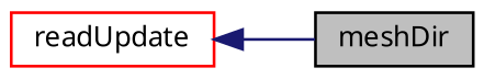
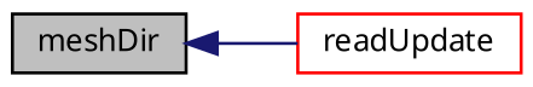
  digraph {
    rankdir=LR
    fontname="Noto Sans"
    node [fontname="Noto Sans" fontsize=10 shape=record]
    n1 [color=black fillcolor=grey75 fontcolor=black height=0.2 label=meshDir style=filled width=0.4]
    n2 [color=red height=0.2 label=readUpdate width=0.4]
-   n2 -> n1 [color=midnightblue dir=back fontname="Noto Sans" fontsize=10 labelfontname=Helvetica labelfontsize=10 style=solid]
+   n1 -> n2 [color=midnightblue dir=back fontname="Noto Sans" fontsize=10 labelfontname=Helvetica labelfontsize=10 style=solid]
  }
